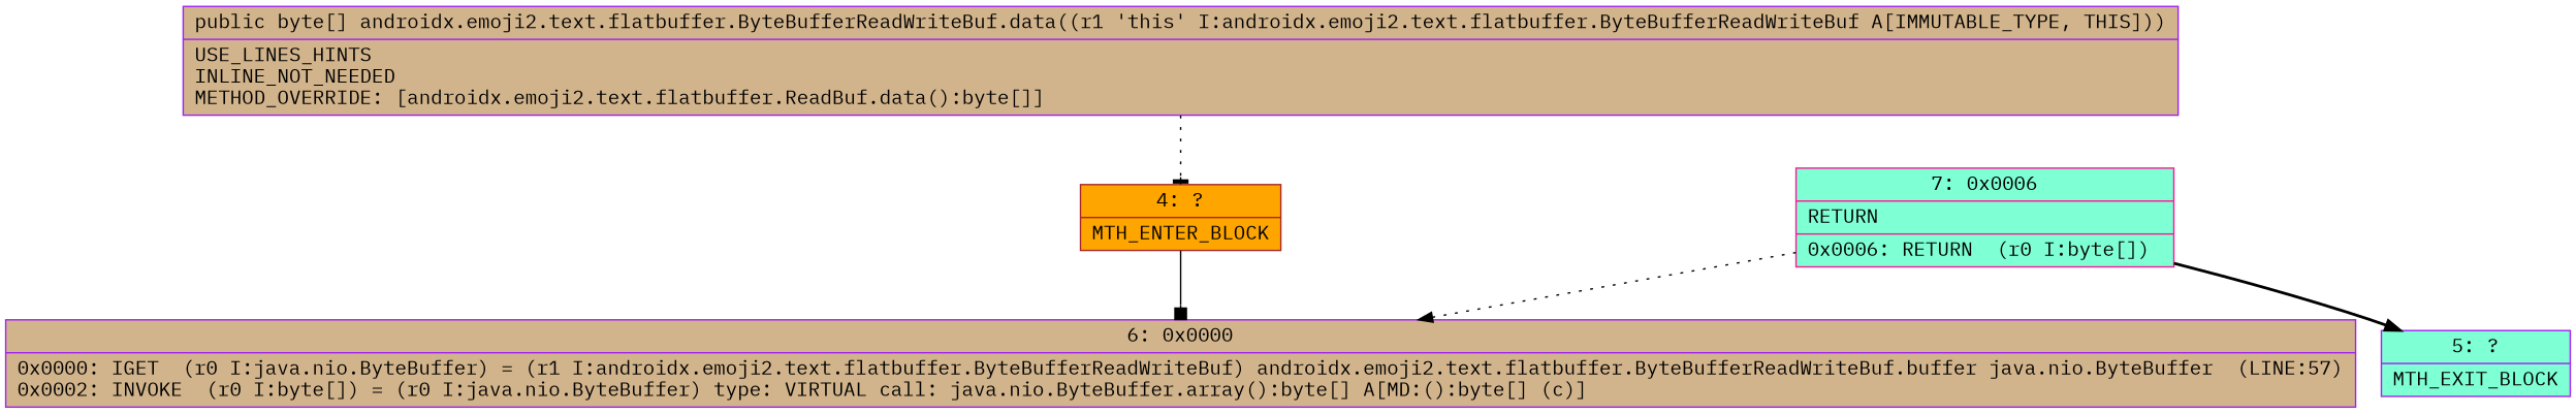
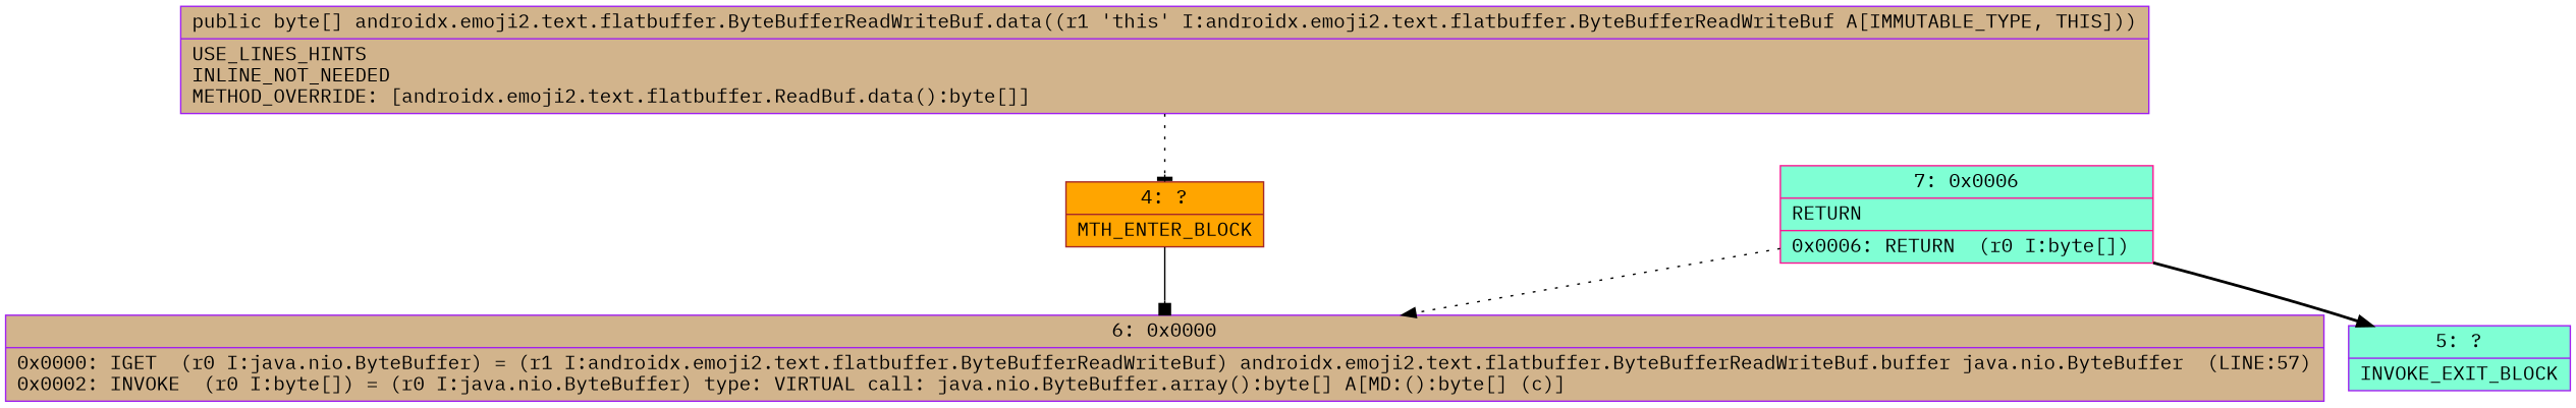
  digraph {
    fontname="IBM Plex Mono"
    node [color=purple fillcolor=tan fontname="IBM Plex Mono" shape=record style=filled]
    edge [arrowhead=normal fontname="IBM Plex Mono" style=dotted]
    n1 [color=brown fillcolor=orange label="{4\:\ ?|MTH_ENTER_BLOCK\l}"]
    n2 [label="{6\:\ 0x0000|0x0000: IGET  (r0 I:java.nio.ByteBuffer) = (r1 I:androidx.emoji2.text.flatbuffer.ByteBufferReadWriteBuf) androidx.emoji2.text.flatbuffer.ByteBufferReadWriteBuf.buffer java.nio.ByteBuffer  (LINE:57)\l0x0002: INVOKE  (r0 I:byte[]) = (r0 I:java.nio.ByteBuffer) type: VIRTUAL call: java.nio.ByteBuffer.array():byte[] A[MD:():byte[] (c)]\l}"]
    n3 [color=deeppink fillcolor=aquamarine label="{7\:\ 0x0006|RETURN\l|0x0006: RETURN  (r0 I:byte[]) \l}"]
-   n4 [fillcolor=aquamarine label="{5\:\ ?|MTH_EXIT_BLOCK\l}"]
+   n4 [fillcolor=aquamarine label="{5\:\ ?|INVOKE_EXIT_BLOCK\l}"]
    n5 [label="{public byte[] androidx.emoji2.text.flatbuffer.ByteBufferReadWriteBuf.data((r1 'this' I:androidx.emoji2.text.flatbuffer.ByteBufferReadWriteBuf A[IMMUTABLE_TYPE, THIS]))  | USE_LINES_HINTS\lINLINE_NOT_NEEDED\lMETHOD_OVERRIDE: [androidx.emoji2.text.flatbuffer.ReadBuf.data():byte[]]\l}"]
    n1 -> n2 [arrowhead=box style=solid]
    n3 -> n2
    n3 -> n4 [style=bold]
    n5 -> n1 [arrowhead=tee]
  }
